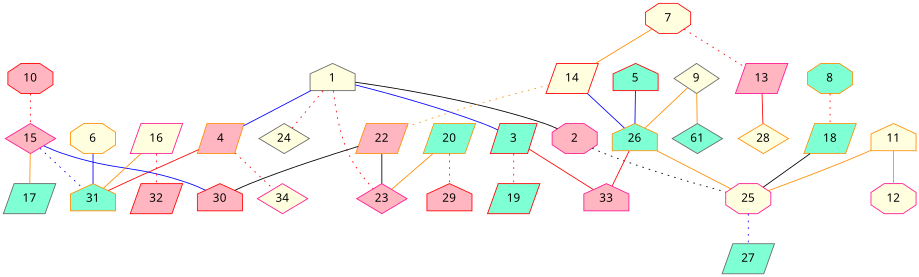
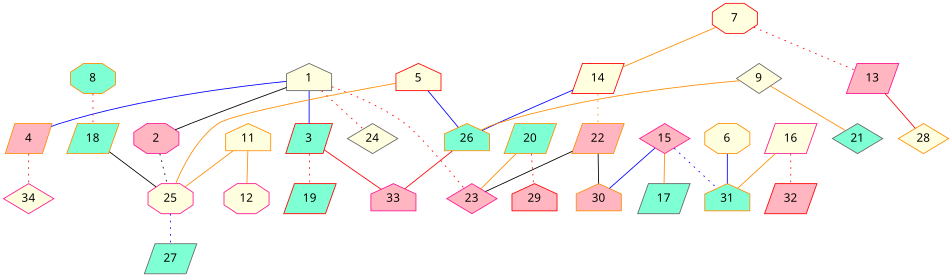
  graph {
    fontname="Noto Sans"
    node [color=darkorange fillcolor=lightyellow fontname="Noto Sans" shape=parallelogram style=filled]
    edge [color=red fontname="Noto Sans" style=solid weight=1.0]
    1 [color=gray40 shape=house]
    2 [color=deeppink fillcolor=lightpink shape=octagon]
    3 [color=red fillcolor=aquamarine]
    4 [fillcolor=lightpink]
    23 [color=deeppink fillcolor=lightpink shape=diamond]
    24 [color=gray40 shape=diamond]
    25 [color=deeppink shape=octagon]
    19 [color=red fillcolor=aquamarine]
    33 [color=deeppink fillcolor=lightpink shape=house]
    31 [fillcolor=aquamarine shape=house]
    34 [color=deeppink shape=diamond]
    27 [color=gray40 fillcolor=aquamarine]
-   5 [color=red fillcolor=aquamarine shape=house]
+   5 [color=red shape=house]
    26 [fillcolor=aquamarine shape=house]
    6 [shape=octagon]
    7 [color=red shape=octagon]
    13 [color=deeppink fillcolor=lightpink]
    14 [color=red]
    28 [shape=diamond]
    22 [fillcolor=lightpink]
    8 [fillcolor=aquamarine shape=octagon]
    18 [fillcolor=aquamarine]
    9 [color=gray40 shape=diamond]
-   21 [color=gray40 fillcolor=aquamarine shape=diamond label=61]
-   10 [color=red fillcolor=lightpink shape=octagon]
+   21 [color=gray40 fillcolor=aquamarine shape=diamond]
    15 [color=deeppink fillcolor=lightpink shape=diamond]
    17 [color=gray40 fillcolor=aquamarine]
-   30 [color=red fillcolor=lightpink shape=house]
+   30 [fillcolor=lightpink shape=house]
    11 [shape=house]
    12 [color=deeppink shape=octagon]
    16 [color=deeppink]
    32 [color=red fillcolor=lightpink]
    20 [fillcolor=aquamarine]
    29 [color=red fillcolor=lightpink shape=house]
    1 -- 2 [color=black]
    1 -- 3 [color=blue]
    1 -- 4 [color=blue]
    1 -- 23 [style=dotted]
    1 -- 24 [style=dotted]
    2 -- 25 [color=black style=dotted]
    3 -- 19 [style=dotted]
    3 -- 33
-   4 -- 31
    4 -- 34 [style=dotted]
    25 -- 27 [color=blue style=dotted]
-   26 -- 25 [color=darkorange]
+   5 -- 25 [color=darkorange]
    5 -- 26 [color=blue]
    26 -- 33
    6 -- 31 [color=blue]
    7 -- 13 [style=dotted]
    7 -- 14 [color=darkorange]
    13 -- 28
    14 -- 26 [color=blue]
    14 -- 22 [color=darkorange style=dotted]
    22 -- 23 [color=black]
    22 -- 30 [color=black]
    8 -- 18 [style=dotted]
    18 -- 25 [color=black]
    9 -- 26 [color=darkorange]
    9 -- 21 [color=darkorange]
-   10 -- 15 [style=dotted]
    15 -- 31 [color=blue style=dotted]
    15 -- 17 [color=darkorange]
    15 -- 30 [color=blue]
    11 -- 25 [color=darkorange]
    11 -- 12 [color=darkorange]
    16 -- 31 [color=darkorange]
    16 -- 32 [style=dotted]
    20 -- 23 [color=darkorange]
    20 -- 29 [style=dotted]
  }
